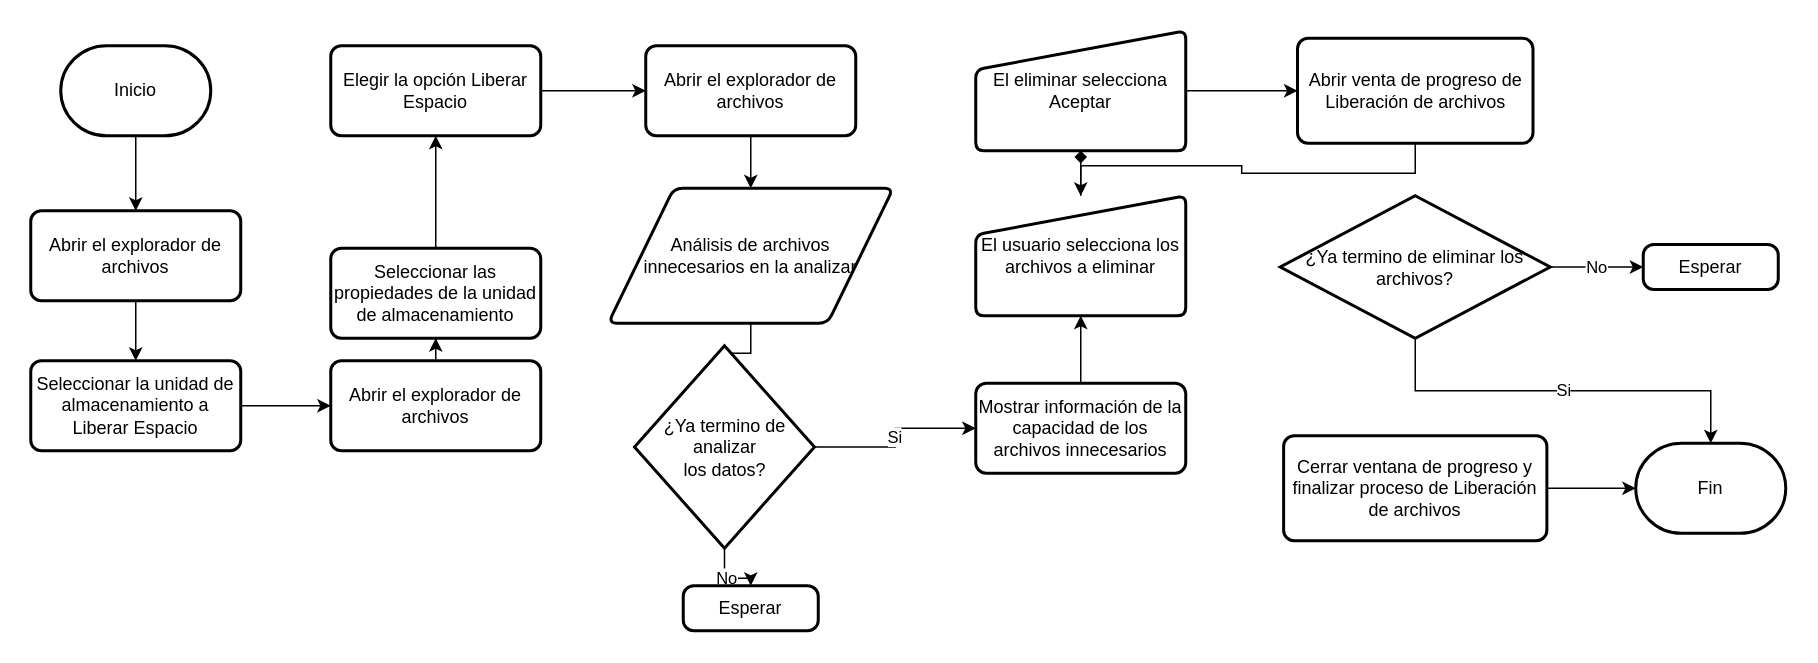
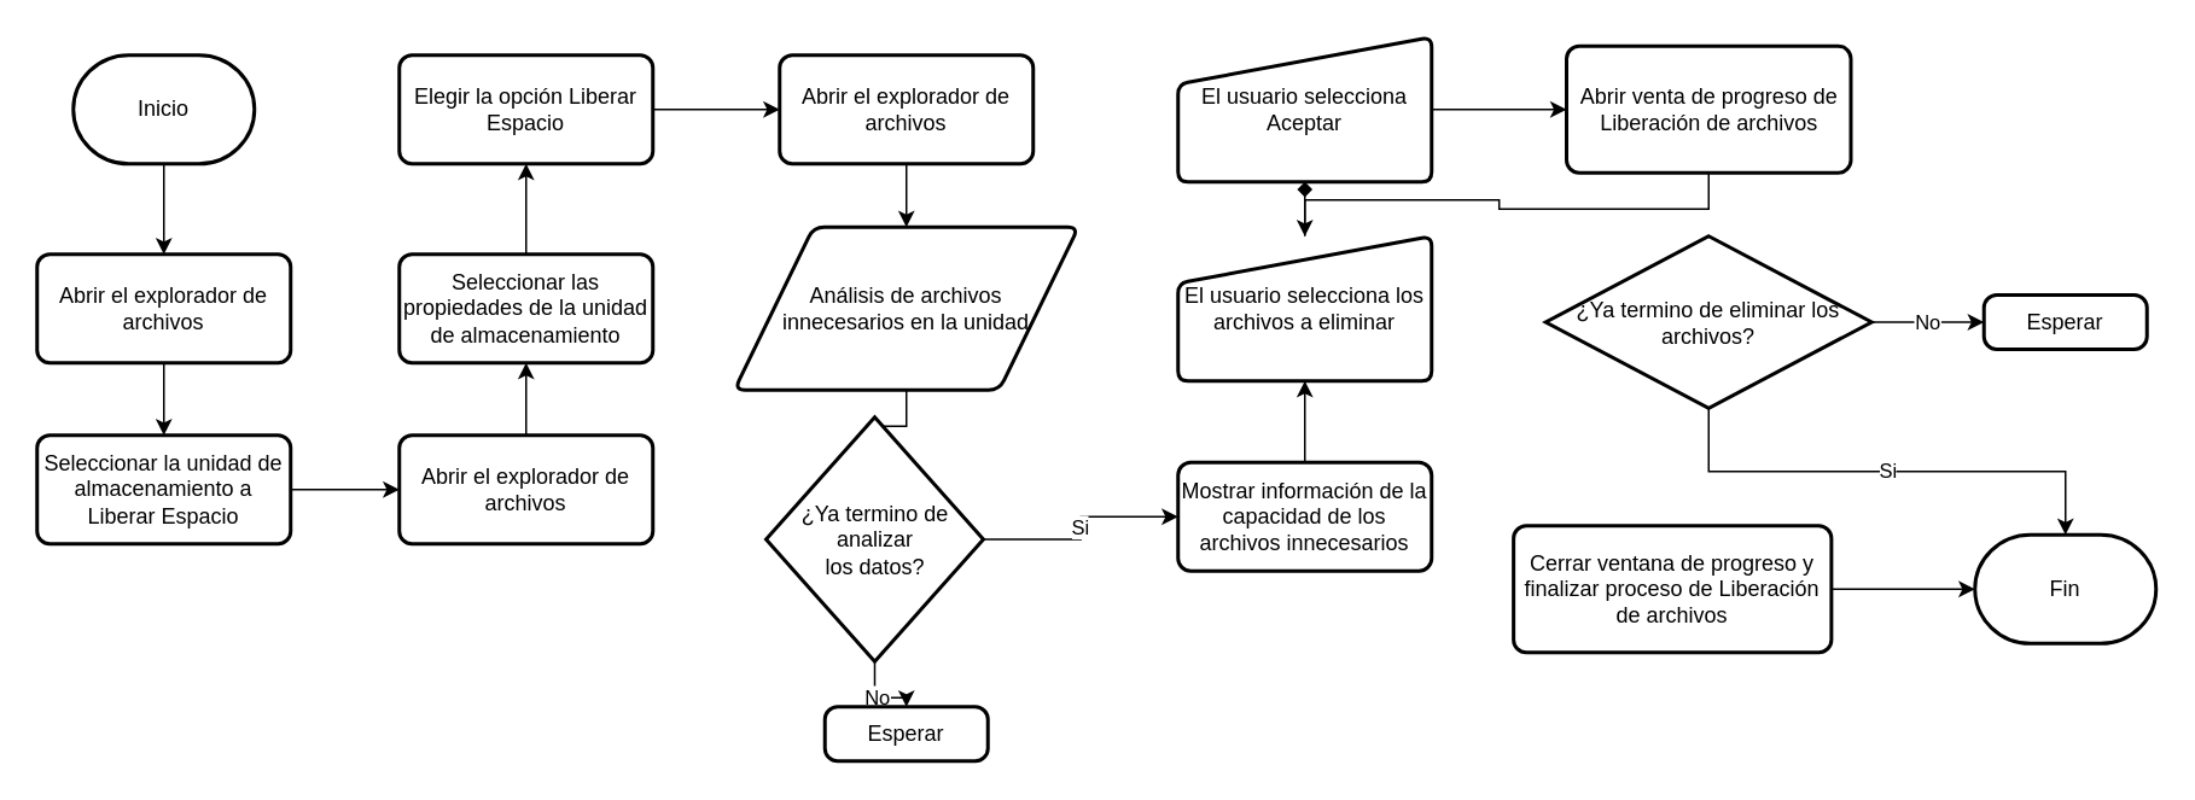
  <mxCell id="0" />
  <mxCell id="1" parent="0" />
  <mxCell id="2" style="edgeStyle=orthogonalEdgeStyle;rounded=0;orthogonalLoop=1;jettySize=auto;html=1;exitX=0.5;exitY=1;exitDx=0;exitDy=0;exitPerimeter=0;" edge="1" parent="1" source="3" target="6"><mxGeometry relative="1" as="geometry" /></mxCell>
  <mxCell id="3" value="Inicio" style="strokeWidth=2;html=1;shape=mxgraph.flowchart.terminator;whiteSpace=wrap;" vertex="1" parent="1"><mxGeometry x="40" y="30" width="100" height="60" as="geometry" /></mxCell>
  <mxCell id="4" value="Fin" style="strokeWidth=2;html=1;shape=mxgraph.flowchart.terminator;whiteSpace=wrap;" vertex="1" parent="1"><mxGeometry x="1090" y="295" width="100" height="60" as="geometry" /></mxCell>
  <mxCell id="5" style="edgeStyle=orthogonalEdgeStyle;rounded=0;orthogonalLoop=1;jettySize=auto;html=1;exitX=0.5;exitY=1;exitDx=0;exitDy=0;entryX=0.5;entryY=0;entryDx=0;entryDy=0;" edge="1" parent="1" source="6" target="8"><mxGeometry relative="1" as="geometry" /></mxCell>
  <mxCell id="6" value="Abrir el explorador de archivos" style="rounded=1;whiteSpace=wrap;html=1;absoluteArcSize=1;arcSize=14;strokeWidth=2;" vertex="1" parent="1"><mxGeometry x="20" y="140" width="140" height="60" as="geometry" /></mxCell>
  <mxCell id="7" style="edgeStyle=orthogonalEdgeStyle;rounded=0;orthogonalLoop=1;jettySize=auto;html=1;exitX=1;exitY=0.5;exitDx=0;exitDy=0;" edge="1" parent="1" source="8" target="10"><mxGeometry relative="1" as="geometry" /></mxCell>
  <mxCell id="8" value="Seleccionar la unidad de almacenamiento a Liberar Espacio" style="rounded=1;whiteSpace=wrap;html=1;absoluteArcSize=1;arcSize=14;strokeWidth=2;" vertex="1" parent="1"><mxGeometry x="20" y="240" width="140" height="60" as="geometry" /></mxCell>
  <mxCell id="9" style="edgeStyle=orthogonalEdgeStyle;rounded=0;orthogonalLoop=1;jettySize=auto;html=1;exitX=0.5;exitY=0;exitDx=0;exitDy=0;" edge="1" parent="1" source="10" target="12"><mxGeometry relative="1" as="geometry" /></mxCell>
  <mxCell id="10" value="Abrir el explorador de archivos" style="rounded=1;whiteSpace=wrap;html=1;absoluteArcSize=1;arcSize=14;strokeWidth=2;" vertex="1" parent="1"><mxGeometry x="220" y="240" width="140" height="60" as="geometry" /></mxCell>
  <mxCell id="11" style="edgeStyle=orthogonalEdgeStyle;rounded=0;orthogonalLoop=1;jettySize=auto;html=1;exitX=0.5;exitY=0;exitDx=0;exitDy=0;" edge="1" parent="1" source="12" target="14"><mxGeometry relative="1" as="geometry" /></mxCell>
- <mxCell id="12" value="Seleccionar las propiedades de la unidad de almacenamiento" style="rounded=1;whiteSpace=wrap;html=1;absoluteArcSize=1;arcSize=14;strokeWidth=2;" vertex="1" parent="1"><mxGeometry x="220" y="165" width="140" height="60" as="geometry" /></mxCell>
+ <mxCell id="12" value="Seleccionar las propiedades de la unidad de almacenamiento" style="rounded=1;whiteSpace=wrap;html=1;absoluteArcSize=1;arcSize=14;strokeWidth=2;" vertex="1" parent="1"><mxGeometry x="220" y="140" width="140" height="60" as="geometry" /></mxCell>
  <mxCell id="13" style="edgeStyle=orthogonalEdgeStyle;rounded=0;orthogonalLoop=1;jettySize=auto;html=1;exitX=1;exitY=0.5;exitDx=0;exitDy=0;" edge="1" parent="1" source="14" target="16"><mxGeometry relative="1" as="geometry" /></mxCell>
  <mxCell id="14" value="Elegir la opción Liberar Espacio" style="rounded=1;whiteSpace=wrap;html=1;absoluteArcSize=1;arcSize=14;strokeWidth=2;" vertex="1" parent="1"><mxGeometry x="220" y="30" width="140" height="60" as="geometry" /></mxCell>
  <mxCell id="15" style="edgeStyle=orthogonalEdgeStyle;rounded=0;orthogonalLoop=1;jettySize=auto;html=1;exitX=0.5;exitY=1;exitDx=0;exitDy=0;" edge="1" parent="1" source="16" target="18"><mxGeometry relative="1" as="geometry" /></mxCell>
  <mxCell id="16" value="Abrir el explorador de archivos" style="rounded=1;whiteSpace=wrap;html=1;absoluteArcSize=1;arcSize=14;strokeWidth=2;" vertex="1" parent="1"><mxGeometry x="430" y="30" width="140" height="60" as="geometry" /></mxCell>
  <mxCell id="17" style="edgeStyle=orthogonalEdgeStyle;rounded=0;orthogonalLoop=1;jettySize=auto;html=1;exitX=0.5;exitY=1;exitDx=0;exitDy=0;" edge="1" parent="1" source="18" target="21"><mxGeometry relative="1" as="geometry" /></mxCell>
- <mxCell id="18" value="&lt;div align=&quot;center&quot;&gt;Análisis de archivos&lt;/div&gt;&lt;div align=&quot;center&quot;&gt;innecesarios en la analizar&lt;br&gt;&lt;/div&gt;" style="shape=parallelogram;html=1;strokeWidth=2;perimeter=parallelogramPerimeter;whiteSpace=wrap;rounded=1;arcSize=12;size=0.23;align=center;" vertex="1" parent="1"><mxGeometry x="405" y="125" width="190" height="90" as="geometry" /></mxCell>
+ <mxCell id="18" value="&lt;div align=&quot;center&quot;&gt;Análisis de archivos&lt;/div&gt;&lt;div align=&quot;center&quot;&gt;innecesarios en la unidad&lt;br&gt;&lt;/div&gt;" style="shape=parallelogram;html=1;strokeWidth=2;perimeter=parallelogramPerimeter;whiteSpace=wrap;rounded=1;arcSize=12;size=0.23;align=center;" vertex="1" parent="1"><mxGeometry x="405" y="125" width="190" height="90" as="geometry" /></mxCell>
  <mxCell id="19" value="No" style="edgeStyle=orthogonalEdgeStyle;rounded=0;orthogonalLoop=1;jettySize=auto;html=1;exitX=0.5;exitY=1;exitDx=0;exitDy=0;exitPerimeter=0;" edge="1" parent="1" source="21" target="32"><mxGeometry relative="1" as="geometry" /></mxCell>
  <mxCell id="20" value="Si" style="edgeStyle=orthogonalEdgeStyle;rounded=0;orthogonalLoop=1;jettySize=auto;html=1;exitX=1;exitY=0.5;exitDx=0;exitDy=0;exitPerimeter=0;entryX=0;entryY=0.5;entryDx=0;entryDy=0;" edge="1" parent="1" source="21" target="23"><mxGeometry relative="1" as="geometry" /></mxCell>
  <mxCell id="21" value="&lt;div&gt;¿Ya termino de analizar&lt;/div&gt;&lt;div&gt;los datos?&lt;/div&gt;" style="strokeWidth=2;html=1;shape=mxgraph.flowchart.decision;whiteSpace=wrap;" vertex="1" parent="1"><mxGeometry x="422.5" y="230" width="120" height="135" as="geometry" /></mxCell>
  <mxCell id="22" style="edgeStyle=orthogonalEdgeStyle;rounded=0;orthogonalLoop=1;jettySize=auto;html=1;exitX=0.5;exitY=0;exitDx=0;exitDy=0;" edge="1" parent="1" source="23" target="26"><mxGeometry relative="1" as="geometry" /></mxCell>
  <mxCell id="23" value="Mostrar información de la capacidad de los archivos innecesarios" style="rounded=1;whiteSpace=wrap;html=1;absoluteArcSize=1;arcSize=14;strokeWidth=2;" vertex="1" parent="1"><mxGeometry x="650" y="255" width="140" height="60" as="geometry" /></mxCell>
  <mxCell id="24" value="Esperar" style="rounded=1;whiteSpace=wrap;html=1;absoluteArcSize=1;arcSize=14;strokeWidth=2;" vertex="1" parent="1"><mxGeometry x="1095" y="162.5" width="90" height="30" as="geometry" /></mxCell>
  <mxCell id="25" style="edgeStyle=orthogonalEdgeStyle;rounded=0;orthogonalLoop=1;jettySize=auto;html=1;exitX=0.5;exitY=0;exitDx=0;exitDy=0;endArrow=diamond;" edge="1" parent="1" source="26" target="28"><mxGeometry relative="1" as="geometry" /></mxCell>
  <mxCell id="26" value="El usuario selecciona los archivos a eliminar " style="html=1;strokeWidth=2;shape=manualInput;whiteSpace=wrap;rounded=1;size=26;arcSize=11;" vertex="1" parent="1"><mxGeometry x="650" y="130" width="140" height="80" as="geometry" /></mxCell>
  <mxCell id="27" style="edgeStyle=orthogonalEdgeStyle;rounded=0;orthogonalLoop=1;jettySize=auto;html=1;exitX=1;exitY=0.5;exitDx=0;exitDy=0;" edge="1" parent="1" source="28" target="34"><mxGeometry relative="1" as="geometry" /></mxCell>
- <mxCell id="28" value="El eliminar selecciona Aceptar " style="html=1;strokeWidth=2;shape=manualInput;whiteSpace=wrap;rounded=1;size=26;arcSize=11;" vertex="1" parent="1"><mxGeometry x="650" y="20" width="140" height="80" as="geometry" /></mxCell>
+ <mxCell id="28" value="El usuario selecciona Aceptar " style="html=1;strokeWidth=2;shape=manualInput;whiteSpace=wrap;rounded=1;size=26;arcSize=11;" vertex="1" parent="1"><mxGeometry x="650" y="20" width="140" height="80" as="geometry" /></mxCell>
  <mxCell id="29" value="No" style="edgeStyle=orthogonalEdgeStyle;rounded=0;orthogonalLoop=1;jettySize=auto;html=1;exitX=1;exitY=0.5;exitDx=0;exitDy=0;exitPerimeter=0;" edge="1" parent="1" source="31" target="24"><mxGeometry relative="1" as="geometry" /></mxCell>
  <mxCell id="30" value="Si" style="edgeStyle=orthogonalEdgeStyle;rounded=0;orthogonalLoop=1;jettySize=auto;html=1;exitX=0.5;exitY=1;exitDx=0;exitDy=0;exitPerimeter=0;" edge="1" parent="1" source="31" target="4"><mxGeometry relative="1" as="geometry" /></mxCell>
  <mxCell id="31" value="¿Ya termino de eliminar los archivos?" style="strokeWidth=2;html=1;shape=mxgraph.flowchart.decision;whiteSpace=wrap;" vertex="1" parent="1"><mxGeometry x="853" y="130" width="180" height="95" as="geometry" /></mxCell>
  <mxCell id="32" value="Esperar" style="rounded=1;whiteSpace=wrap;html=1;absoluteArcSize=1;arcSize=14;strokeWidth=2;" vertex="1" parent="1"><mxGeometry x="455" y="390" width="90" height="30" as="geometry" /></mxCell>
  <mxCell id="33" style="edgeStyle=orthogonalEdgeStyle;rounded=0;orthogonalLoop=1;jettySize=auto;html=1;exitX=0.5;exitY=1;exitDx=0;exitDy=0;" edge="1" parent="1" source="34" target="26"><mxGeometry relative="1" as="geometry" /></mxCell>
  <mxCell id="34" value="Abrir venta de progreso de Liberación de archivos " style="rounded=1;whiteSpace=wrap;html=1;absoluteArcSize=1;arcSize=14;strokeWidth=2;" vertex="1" parent="1"><mxGeometry x="864.5" y="25" width="157" height="70" as="geometry" /></mxCell>
  <mxCell id="35" style="edgeStyle=orthogonalEdgeStyle;rounded=0;orthogonalLoop=1;jettySize=auto;html=1;exitX=1;exitY=0.5;exitDx=0;exitDy=0;entryX=0;entryY=0.5;entryDx=0;entryDy=0;entryPerimeter=0;" edge="1" parent="1" source="36" target="4"><mxGeometry relative="1" as="geometry" /></mxCell>
- <mxCell id="36" value="Cerrar ventana de progreso y finalizar proceso de Liberación de archivos" style="rounded=1;whiteSpace=wrap;html=1;absoluteArcSize=1;arcSize=14;strokeWidth=2;" vertex="1" parent="1"><mxGeometry x="855.25" y="290" width="175.5" height="70" as="geometry" /></mxCell>
+ <mxCell id="36" value="Cerrar ventana de progreso y finalizar proceso de Liberación de archivos" style="rounded=1;whiteSpace=wrap;html=1;absoluteArcSize=1;arcSize=14;strokeWidth=2;" vertex="1" parent="1"><mxGeometry x="835.25" y="290" width="175.5" height="70" as="geometry" /></mxCell>
